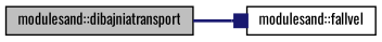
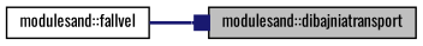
  digraph {
    rankdir=LR
    fontname=Oswald
    node [color=black fontname=Oswald fontsize=10 shape=record style=filled]
    n1 [fillcolor=grey75 fontcolor=black height=0.2 label="modulesand::dibajniatransport" width=0.4]
    n2 [fillcolor=white height=0.2 label="modulesand::fallvel" width=0.4]
-   n1 -> n2 [color=midnightblue fontname=Oswald fontsize=10 labelfontname=Helvetica labelfontsize=10 style=bold arrowhead=box]
+   n2 -> n1 [color=midnightblue fontname=Oswald fontsize=10 labelfontname=Helvetica labelfontsize=10 style=bold arrowhead=box]
  }
